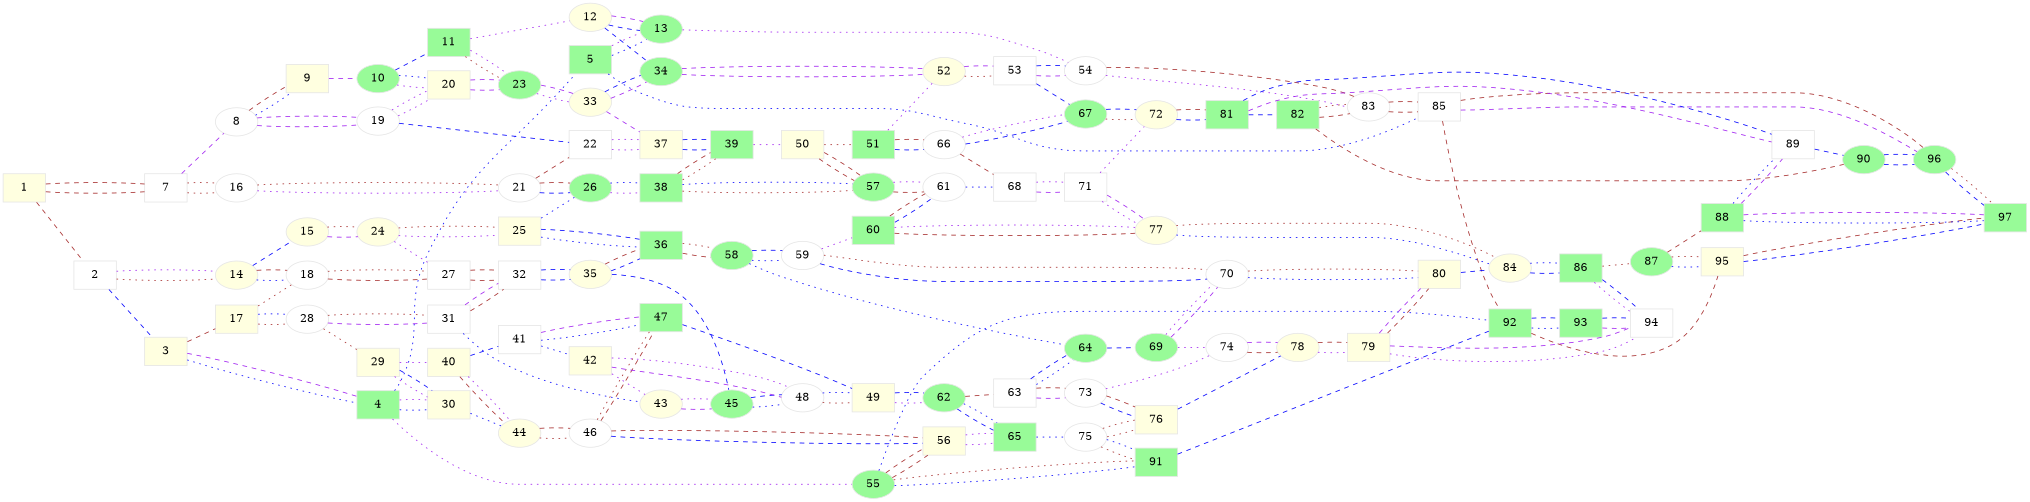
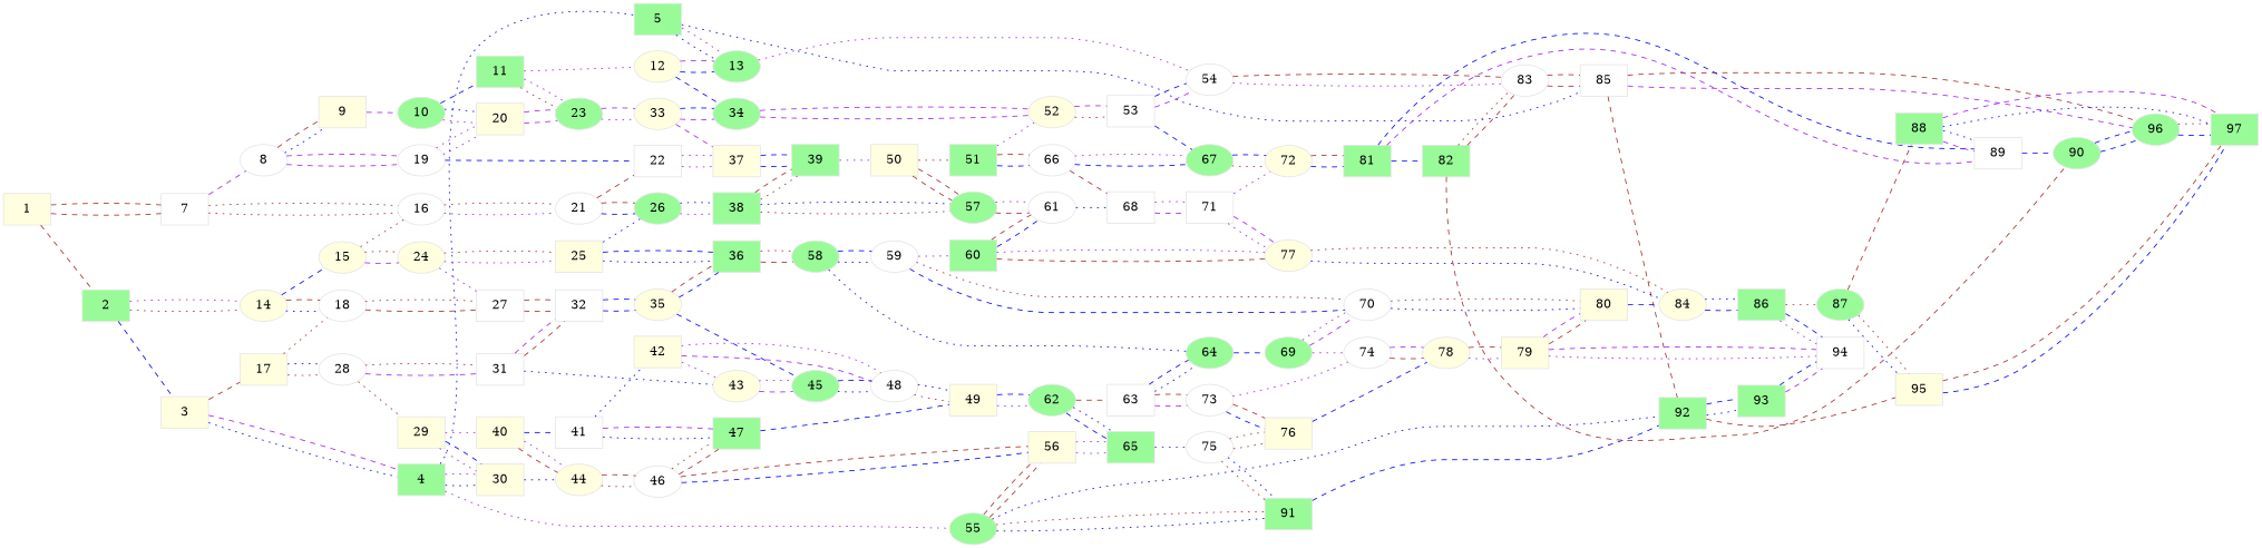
  graph {
    rankdir=LR
    node [color=gray90 fillcolor=palegreen shape=box style=filled]
    edge [color=blue style=dashed]
    1 [fillcolor=lightyellow]
-   2 [fillcolor=white]
+   2
    7 [fillcolor=white]
    3 [fillcolor=lightyellow]
    14 [fillcolor=lightyellow shape=ellipse]
    8 [fillcolor=white shape=ellipse]
    16 [fillcolor=white shape=ellipse]
    4
    17 [fillcolor=lightyellow]
    15 [fillcolor=lightyellow shape=ellipse]
    18 [fillcolor=white shape=ellipse]
    5
    30 [fillcolor=lightyellow]
    55 [shape=ellipse]
    28 [fillcolor=white shape=ellipse]
    13 [shape=ellipse]
    85 [fillcolor=white]
    44 [fillcolor=lightyellow shape=ellipse]
    56 [fillcolor=lightyellow]
    91
    92
    54 [fillcolor=white shape=ellipse]
    96 [shape=ellipse]
    9 [fillcolor=lightyellow]
    10 [shape=ellipse]
    19 [fillcolor=white shape=ellipse]
    21 [fillcolor=white shape=ellipse]
    20 [fillcolor=lightyellow]
    22 [fillcolor=white]
    11
    12 [fillcolor=lightyellow shape=ellipse]
    23 [shape=ellipse]
    34 [shape=ellipse]
    33 [fillcolor=lightyellow shape=ellipse]
    52 [fillcolor=lightyellow shape=ellipse]
    83 [fillcolor=white shape=ellipse]
    24 [fillcolor=lightyellow shape=ellipse]
    27 [fillcolor=white]
    25 [fillcolor=lightyellow]
    26 [shape=ellipse]
    29 [fillcolor=lightyellow]
    31 [fillcolor=white]
    32 [fillcolor=white]
    37 [fillcolor=lightyellow]
    38
    39
    36
    58 [shape=ellipse]
    57 [shape=ellipse]
    35 [fillcolor=lightyellow shape=ellipse]
    40 [fillcolor=lightyellow]
    43 [fillcolor=lightyellow shape=ellipse]
    41 [fillcolor=white]
    46 [fillcolor=white shape=ellipse]
    45 [shape=ellipse]
    53 [fillcolor=white]
    48 [fillcolor=white shape=ellipse]
    59 [fillcolor=white shape=ellipse]
    64 [shape=ellipse]
    50 [fillcolor=lightyellow]
    61 [fillcolor=white shape=ellipse]
    51
    42 [fillcolor=lightyellow]
    47
    49 [fillcolor=lightyellow]
    65
    62 [shape=ellipse]
    63 [fillcolor=white]
    66 [fillcolor=white shape=ellipse]
    67 [shape=ellipse]
    68 [fillcolor=white]
    72 [fillcolor=lightyellow shape=ellipse]
    95 [fillcolor=lightyellow]
    93
    75 [fillcolor=white shape=ellipse]
    60
    70 [fillcolor=white shape=ellipse]
    69 [shape=ellipse]
    77 [fillcolor=lightyellow shape=ellipse]
    80 [fillcolor=lightyellow]
    84 [fillcolor=lightyellow shape=ellipse]
    71 [fillcolor=white]
    73 [fillcolor=white shape=ellipse]
    74 [fillcolor=white shape=ellipse]
    76 [fillcolor=lightyellow]
    81
    78 [fillcolor=lightyellow shape=ellipse]
    82
    89 [fillcolor=white]
    79 [fillcolor=lightyellow]
    86
    94 [fillcolor=white]
    90 [shape=ellipse]
    87 [shape=ellipse]
    97
    88
    1 -- 2 [color=brown]
    1 -- 7 [color=brown]
    1 -- 7 [color=brown]
    2 -- 3
    2 -- 14 [color=brown style=dotted]
    2 -- 14 [color=purple style=dotted]
    7 -- 8 [color=purple]
    7 -- 16 [color=brown style=dotted]
    7 -- 16 [color=brown style=dotted]
    3 -- 4 [style=dotted]
    3 -- 4 [color=purple]
    3 -- 17 [color=brown]
    14 -- 15
    14 -- 18 [style=dotted]
    14 -- 18 [color=brown]
    8 -- 9 [style=dotted]
    8 -- 9 [color=brown]
    8 -- 19 [color=purple]
    8 -- 19 [color=purple]
    16 -- 21 [color=purple style=dotted]
    16 -- 21 [color=brown style=dotted]
    4 -- 5 [style=dotted]
    4 -- 30 [style=dotted]
    4 -- 30 [color=purple style=dotted]
    4 -- 55 [color=purple style=dotted]
    17 -- 18 [color=brown style=dotted]
    17 -- 28 [color=brown style=dotted]
    17 -- 28 [style=dotted]
+   15 -- 16 [color=brown style=dotted]
    15 -- 24 [color=purple]
    15 -- 24 [color=brown style=dotted]
    18 -- 27 [color=brown]
    18 -- 27 [color=brown style=dotted]
    5 -- 13 [style=dotted]
    5 -- 13 [color=purple style=dotted]
    5 -- 85 [style=dotted]
    30 -- 44 [style=dotted]
    55 -- 56 [color=brown]
    55 -- 56 [color=brown]
    55 -- 91 [style=dotted]
    55 -- 91 [color=brown style=dotted]
    55 -- 92 [style=dotted]
    28 -- 29 [color=brown style=dotted]
    28 -- 31 [color=purple]
    28 -- 31 [color=brown style=dotted]
    13 -- 54 [color=purple style=dotted]
    85 -- 92 [color=brown]
    85 -- 96 [color=purple]
    85 -- 96 [color=brown]
    44 -- 46 [color=brown style=dotted]
    44 -- 46 [color=brown]
    56 -- 65 [color=purple style=dotted]
    56 -- 65 [color=purple style=dotted]
    91 -- 92
    92 -- 95 [color=brown]
    92 -- 93 [style=dotted]
    92 -- 93
    54 -- 83 [color=purple style=dotted]
    54 -- 83 [color=brown]
    96 -- 97
    96 -- 97 [color=brown style=dotted]
    9 -- 10 [color=purple]
    10 -- 20 [color=purple style=dotted]
    10 -- 20 [style=dotted]
    10 -- 11
    19 -- 20 [color=purple style=dotted]
    19 -- 20 [color=purple style=dotted]
    19 -- 22
    21 -- 22 [color=brown]
    21 -- 26
    21 -- 26 [color=brown]
    20 -- 23 [color=purple]
    20 -- 23 [color=purple]
    22 -- 37 [color=purple style=dotted]
    22 -- 37 [color=purple style=dotted]
    11 -- 12 [color=purple style=dotted]
    11 -- 23 [color=brown style=dotted]
    11 -- 23 [color=purple style=dotted]
    12 -- 13
    12 -- 13 [color=purple]
    12 -- 34
    23 -- 33 [color=purple style=dotted]
    23 -- 33 [color=purple]
    34 -- 52 [color=purple]
    34 -- 52 [color=purple]
    33 -- 34 [color=purple]
    33 -- 34
    33 -- 37 [color=purple]
    52 -- 53 [color=brown style=dotted]
    52 -- 53 [color=purple]
    83 -- 85 [color=brown]
    83 -- 85 [color=brown]
    24 -- 27 [color=purple style=dotted]
    24 -- 25 [color=purple style=dotted]
    24 -- 25 [color=brown style=dotted]
    27 -- 32 [color=brown]
    27 -- 32 [color=brown]
    25 -- 26 [style=dotted]
    25 -- 36 [style=dotted]
    25 -- 36
    26 -- 38 [color=purple style=dotted]
    26 -- 38 [style=dotted]
    29 -- 30 [color=purple style=dotted]
    29 -- 30
    29 -- 40 [color=purple style=dotted]
    31 -- 32 [color=brown]
    31 -- 32 [color=purple]
    31 -- 43 [style=dotted]
    32 -- 35
    32 -- 35
    37 -- 39
    37 -- 39
    38 -- 39 [color=brown style=dotted]
    38 -- 39 [color=brown]
    38 -- 57 [color=brown style=dotted]
    38 -- 57 [style=dotted]
    39 -- 50 [color=purple style=dotted]
    36 -- 58 [color=brown]
    36 -- 58 [color=brown style=dotted]
    58 -- 59 [style=dotted]
    58 -- 59
    58 -- 64 [style=dotted]
    57 -- 61 [color=brown]
    57 -- 61 [color=purple style=dotted]
    35 -- 36
    35 -- 36 [color=brown]
    35 -- 45
    40 -- 44 [color=brown]
    40 -- 44 [color=purple style=dotted]
    40 -- 41
    43 -- 45 [color=purple]
    43 -- 45 [color=purple style=dotted]
    41 -- 42 [style=dotted]
    41 -- 47 [style=dotted]
    41 -- 47 [color=purple]
    46 -- 56
    46 -- 56 [color=brown]
    46 -- 47 [color=brown]
    46 -- 47 [color=brown style=dotted]
    45 -- 48 [style=dotted]
    45 -- 48
    53 -- 54 [color=purple]
    53 -- 54
    53 -- 67
    48 -- 49 [color=brown style=dotted]
    48 -- 49 [style=dotted]
    59 -- 60 [color=purple style=dotted]
    59 -- 70
    59 -- 70 [color=brown style=dotted]
    64 -- 69
    50 -- 57 [color=brown]
    50 -- 57 [color=brown]
    50 -- 51 [color=brown style=dotted]
    61 -- 68 [style=dotted]
    51 -- 52 [color=purple style=dotted]
    51 -- 66
    51 -- 66 [color=brown]
    42 -- 43 [color=purple style=dotted]
    42 -- 48 [color=purple]
    42 -- 48 [color=purple style=dotted]
    47 -- 49
    49 -- 62 [color=purple style=dotted]
    49 -- 62
    65 -- 75 [style=dotted]
    62 -- 65
    62 -- 65 [style=dotted]
    62 -- 63 [color=brown]
    63 -- 64 [style=dotted]
    63 -- 64
    63 -- 73 [color=purple]
    63 -- 73 [color=brown]
    66 -- 67
    66 -- 67 [color=purple style=dotted]
    66 -- 68 [color=brown]
    67 -- 72 [color=brown style=dotted]
    67 -- 72
    68 -- 71 [color=purple]
    68 -- 71 [color=purple style=dotted]
    72 -- 81
    72 -- 81 [color=brown]
    95 -- 97
    95 -- 97 [color=brown]
    93 -- 94 [color=purple]
    93 -- 94
    75 -- 91 [color=brown style=dotted]
    75 -- 91 [style=dotted]
    75 -- 76 [color=brown style=dotted]
    75 -- 76 [color=brown style=dotted]
    60 -- 61
    60 -- 61 [color=brown]
    60 -- 77 [color=brown]
    60 -- 77 [color=purple style=dotted]
    70 -- 80 [style=dotted]
    70 -- 80 [color=brown style=dotted]
    69 -- 70 [color=purple]
    69 -- 70 [color=purple style=dotted]
    69 -- 74 [color=purple style=dotted]
    77 -- 84 [style=dotted]
    77 -- 84 [color=brown style=dotted]
    80 -- 84
    84 -- 86
    84 -- 86 [style=dotted]
    71 -- 72 [color=purple style=dotted]
    71 -- 77 [color=purple style=dotted]
    71 -- 77 [color=purple]
    73 -- 74 [color=purple style=dotted]
    73 -- 76
    73 -- 76 [color=brown]
    74 -- 78 [color=brown]
    74 -- 78 [color=purple]
    76 -- 78
    81 -- 82
    81 -- 89 [color=purple]
    81 -- 89
    78 -- 79 [color=purple style=dotted]
    78 -- 79 [color=brown]
    82 -- 83 [color=brown]
    82 -- 83 [color=brown style=dotted]
    82 -- 90 [color=brown]
    89 -- 90
    79 -- 80 [color=brown]
    79 -- 80 [color=purple]
    79 -- 94 [color=purple style=dotted]
    79 -- 94 [color=purple]
    86 -- 94 [color=purple style=dotted]
    86 -- 94
    86 -- 87 [color=brown style=dotted]
    90 -- 96
    90 -- 96
    87 -- 95 [style=dotted]
    87 -- 95 [color=brown style=dotted]
    87 -- 88 [color=brown]
    88 -- 89 [color=purple]
    88 -- 89 [style=dotted]
    88 -- 97 [style=dotted]
    88 -- 97 [color=purple]
  }
